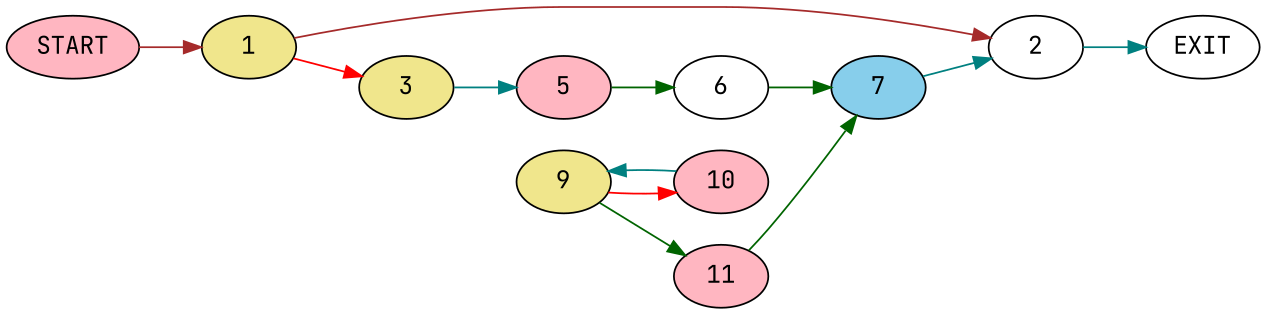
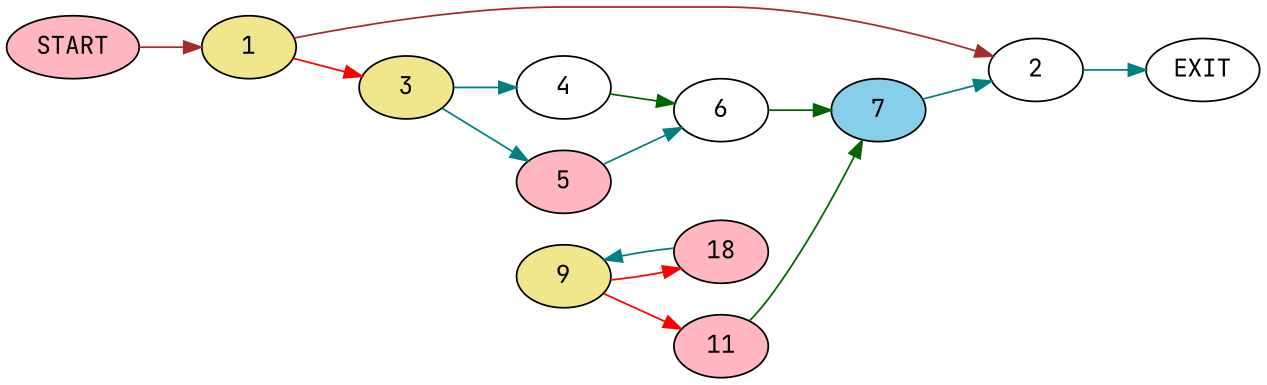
  digraph {
    fontname="JetBrains Mono"
    rankdir=LR
    node [fillcolor=lightpink fontname="JetBrains Mono" style=filled]
    edge [color=teal fontname="JetBrains Mono"]
    n1 [label=START]
    1 [fillcolor=khaki]
    2 [fillcolor=white]
    3 [fillcolor=khaki]
    n5 [fillcolor=white label=EXIT]
+   4 [fillcolor=white]
    5
    6 [fillcolor=white]
    7 [fillcolor=skyblue]
-   10
+   10 [label=18]
    9 [fillcolor=khaki]
    11
    n1 -> 1 [color=brown]
    1 -> 2 [color=brown]
    1 -> 3 [color=red]
    2 -> n5
+   3 -> 4
    3 -> 5
-   5 -> 6 [color=darkgreen]
+   4 -> 6 [color=darkgreen]
+   5 -> 6
    6 -> 7 [color=darkgreen]
    7 -> 2
    10 -> 9
    9 -> 10 [color=red]
-   9 -> 11 [color=darkgreen]
+   9 -> 11 [color=red]
    11 -> 7 [color=darkgreen]
  }
